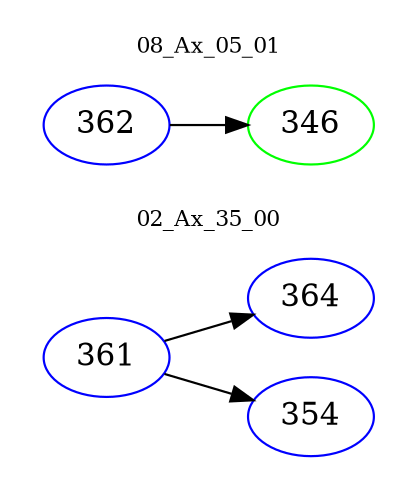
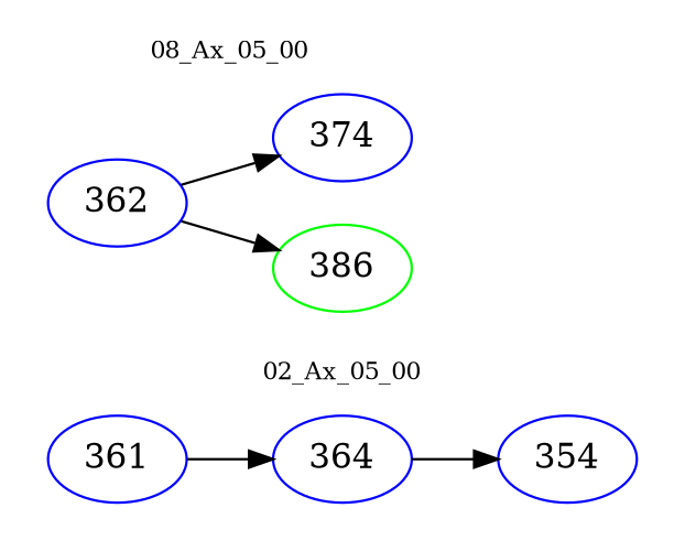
  digraph {
    rankdir=LR
    node [color=blue]
    edge [color=black]
    n1 [label=361]
    n2 [label=354]
    n3 [label=364]
    n4 [label=362]
-   n5 [color=green label=346]
+   n5 [color=green label=386]
+   n6 [label=374]
    subgraph cluster_1 {
      color=white
      fontsize=10
-     label="02_Ax_35_00"
+     label="02_Ax_05_00"
      n1
      n2
      n3
    }
    subgraph cluster_2 {
      color=white
      fontsize=10
-     label="08_Ax_05_01"
+     label="08_Ax_05_00"
      n4
      n5
+     n6
    }
-   n1 -> n2
+   n3 -> n2
    n1 -> n3
    n4 -> n5
+   n4 -> n6
  }
